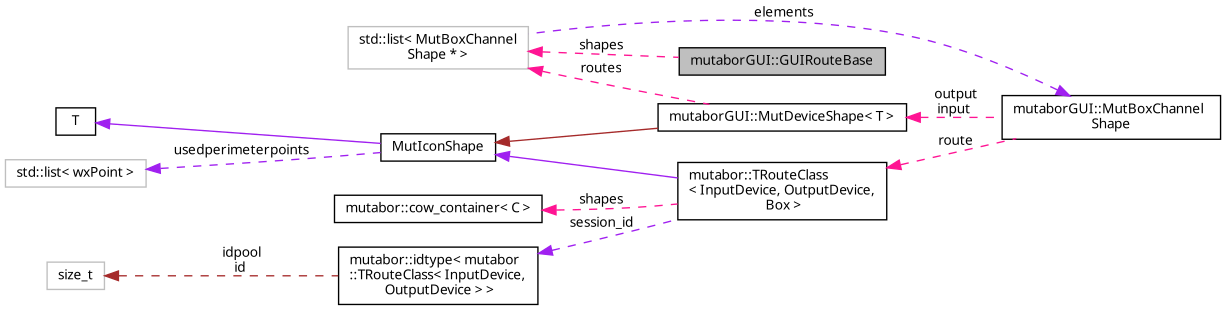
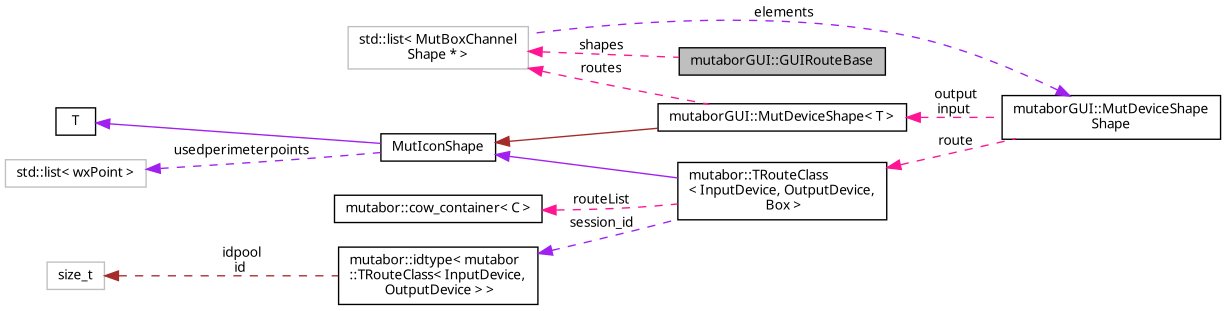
  digraph {
    rankdir=LR
    node [color=black fillcolor=white fontname=Sans fontsize=10 shape=record style=filled]
    edge [color=deeppink dir=back fontname=Sans fontsize=10 labelfontname=Sans labelfontsize=10 style=dashed]
    n1 [fillcolor=grey75 fontcolor=black height=0.2 label="mutaborGUI::GUIRouteBase" width=0.4]
    n2 [color=grey75 height=0.2 label="std::list\< MutBoxChannel\lShape * \>" width=0.4]
    n3 [height=0.2 label="mutaborGUI::MutDeviceShape\< T \>" width=0.4]
-   n4 [height=0.2 label="mutaborGUI::MutBoxChannel\lShape" width=0.4]
+   n4 [height=0.2 label="mutaborGUI::MutDeviceShape\lShape" width=0.4]
    n5 [height=0.2 label=MutIconShape width=0.4]
    n6 [height=0.2 label="mutabor::TRouteClass\l\< InputDevice, OutputDevice,\l Box \>" width=0.4]
    n7 [height=0.2 label=T width=0.4]
    n8 [color=grey75 height=0.2 label="std::list\< wxPoint \>" width=0.4]
    n9 [height=0.2 label="mutabor::cow_container\< C \>" width=0.4]
    n10 [height=0.2 label="mutabor::idtype\< mutabor\l::TRouteClass\< InputDevice,\l OutputDevice \> \>" width=0.4]
    n11 [color=grey75 height=0.2 label=size_t width=0.4]
    n2 -> n1 [label=" shapes"]
    n2 -> n3 [label=" routes"]
    n3 -> n4 [label=" output\ninput"]
    n4 -> n2 [color=purple label=" elements"]
    n5 -> n3 [color=brown style=solid]
    n5 -> n6 [color=purple style=solid]
    n6 -> n4 [label=" route"]
    n7 -> n5 [color=purple style=solid]
    n8 -> n5 [color=purple label=" usedperimeterpoints"]
-   n9 -> n6 [label=" shapes"]
+   n9 -> n6 [label=" routeList"]
    n10 -> n6 [color=purple label=" session_id"]
    n11 -> n10 [color=brown label=" idpool\nid"]
  }
